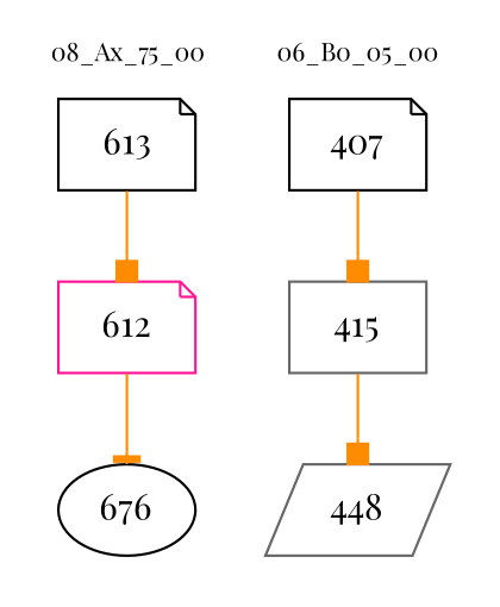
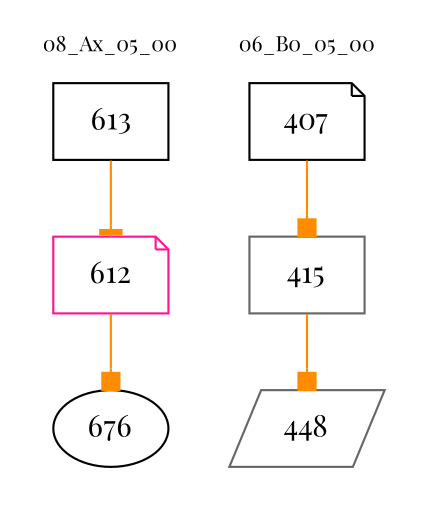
  digraph {
    fontname="Playfair Display"
    node [color=black fontname="Playfair Display" shape=box]
    edge [arrowhead=tee color=darkorange fontname="Playfair Display"]
-   n1 [label=613 shape=note]
+   n1 [label=613]
    n2 [color=deeppink label=612 shape=note]
    n3 [label=676 shape=ellipse]
    n4 [label=407 shape=note]
    n5 [color=gray40 label=415]
    n6 [color=gray40 label=448 shape=parallelogram]
    subgraph cluster_1 {
      color=white
      fontsize=10
-     label="08_Ax_75_00"
+     label="08_Ax_05_00"
      n1
      n2
      n3
    }
    subgraph cluster_2 {
      color=white
      fontsize=10
      label="06_B0_05_00"
      n4
      n5
      n6
    }
-   n1 -> n2 [arrowhead=box]
-   n2 -> n3
+   n1 -> n2
+   n2 -> n3 [arrowhead=box]
    n4 -> n5 [arrowhead=box]
    n5 -> n6 [arrowhead=box]
  }
